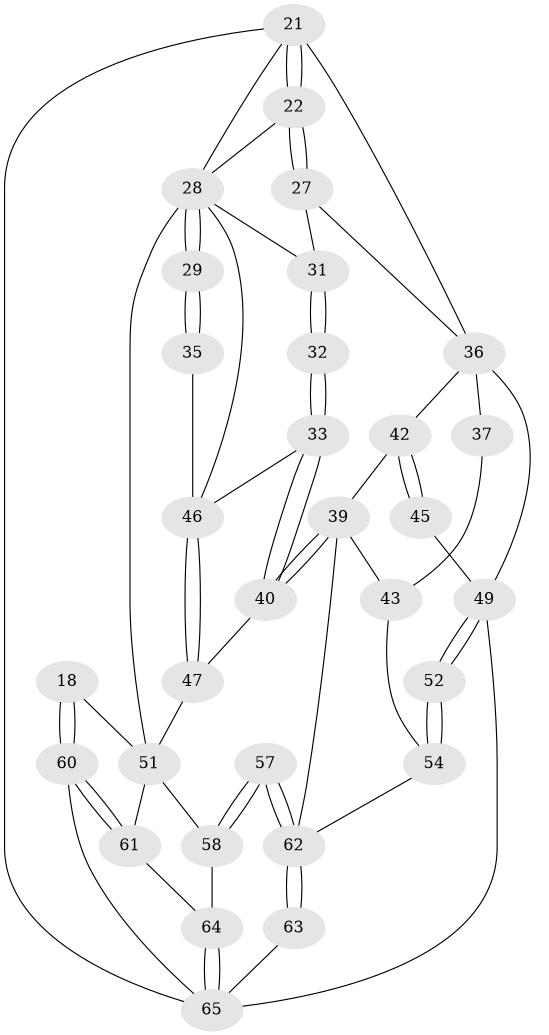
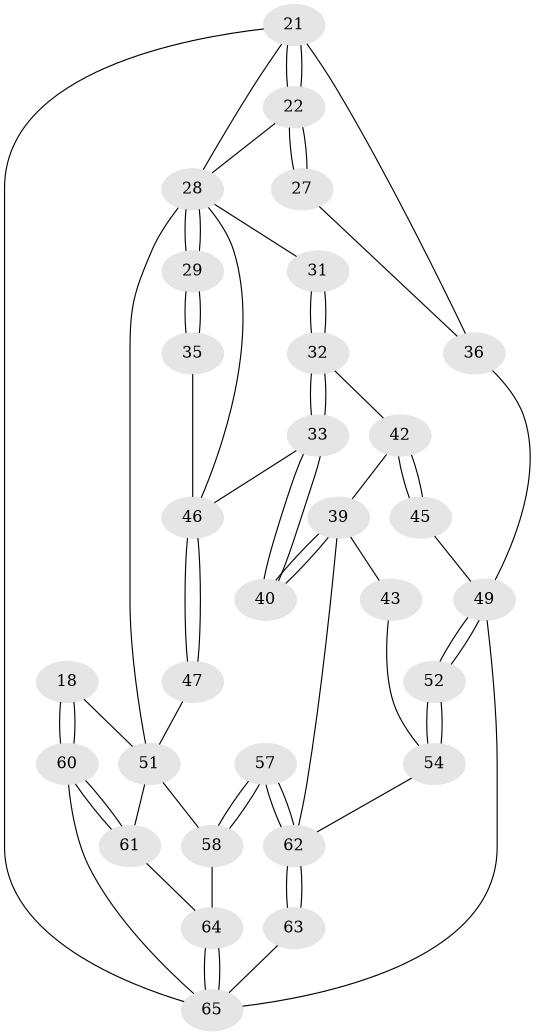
  graph {
    node [color=gray90 style=filled]
    28 [super="+11+20"]
    51 [super="+50+17"]
    31 [super="+30"]
    29 [super="+13+14+19"]
    46 [super="+34"]
    60 [super="+5"]
    65 [super="+48+4"]
    61 [super="+59"]
    18
    58
    21 [super="+3"]
    22 [super="+10"]
    36 [super="+24+26"]
    27
-   37
    42 [super="+41"]
    49 [super="+44"]
    32
    35
    47
    33
    40
    43 [super="+38"]
    39
    45
    52
    54 [super="+53"]
    62 [super="+55+56"]
    63
    64
    57
    28 -- 51
    28 -- 31
    28 -- 29 [weight=4]
    28 -- 29
    28 -- 46
    51 -- 61 [weight=2]
    51 -- 58
    31 -- 32 [weight=2]
    31 -- 32
    29 -- 35 [weight=2]
    29 -- 35
    46 -- 47
    46 -- 47
    60 -- 65 [weight=2]
    60 -- 61
    60 -- 61
    61 -- 64
    18 -- 51
    18 -- 60 [weight=2]
    18 -- 60
    58 -- 64
    21 -- 28
    21 -- 65
    21 -- 22 [weight=2]
    21 -- 22
    21 -- 36
    22 -- 28
    22 -- 27
    22 -- 27
-   36 -- 37 [weight=2]
-   36 -- 42
+   32 -- 42
    36 -- 49
-   27 -- 31
    27 -- 36
-   37 -- 43
    42 -- 39
    42 -- 45 [weight=2]
    42 -- 45
    49 -- 65 [weight=2]
    49 -- 52
    49 -- 52
    32 -- 33
    32 -- 33
    35 -- 46
    47 -- 51
    33 -- 46
    33 -- 40
    33 -- 40
-   40 -- 47
    43 -- 54
    39 -- 40
    39 -- 40
    39 -- 43
    39 -- 62
    45 -- 49
    52 -- 54 [weight=2]
    52 -- 54
    54 -- 62
    62 -- 63
    62 -- 63
    63 -- 65 [weight=2]
    64 -- 65
    64 -- 65
    57 -- 58
    57 -- 58
    57 -- 62 [weight=2]
    57 -- 62
  }
